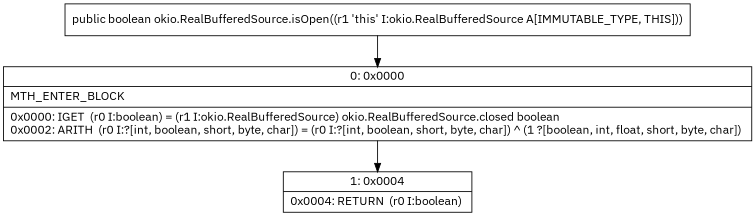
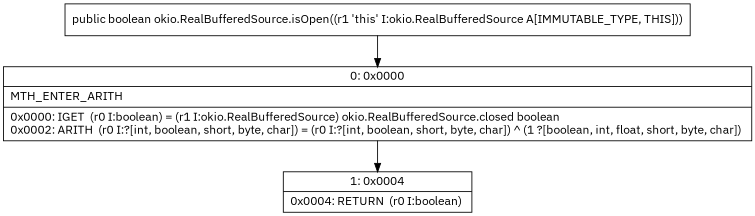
  digraph {
    fontname="IBM Plex Sans"
    node [shape=record fontname="IBM Plex Sans"]
    edge [fontname="IBM Plex Sans"]
-   n1 [label="{0\:\ 0x0000|MTH_ENTER_BLOCK\l|0x0000: IGET  (r0 I:boolean) = (r1 I:okio.RealBufferedSource) okio.RealBufferedSource.closed boolean \l0x0002: ARITH  (r0 I:?[int, boolean, short, byte, char]) = (r0 I:?[int, boolean, short, byte, char]) ^ (1 ?[boolean, int, float, short, byte, char]) \l}"]
+   n1 [label="{0\:\ 0x0000|MTH_ENTER_ARITH\l|0x0000: IGET  (r0 I:boolean) = (r1 I:okio.RealBufferedSource) okio.RealBufferedSource.closed boolean \l0x0002: ARITH  (r0 I:?[int, boolean, short, byte, char]) = (r0 I:?[int, boolean, short, byte, char]) ^ (1 ?[boolean, int, float, short, byte, char]) \l}"]
    n2 [label="{1\:\ 0x0004|0x0004: RETURN  (r0 I:boolean) \l}"]
    n3 [label="{public boolean okio.RealBufferedSource.isOpen((r1 'this' I:okio.RealBufferedSource A[IMMUTABLE_TYPE, THIS])) }"]
    n1 -> n2
    n3 -> n1
  }
